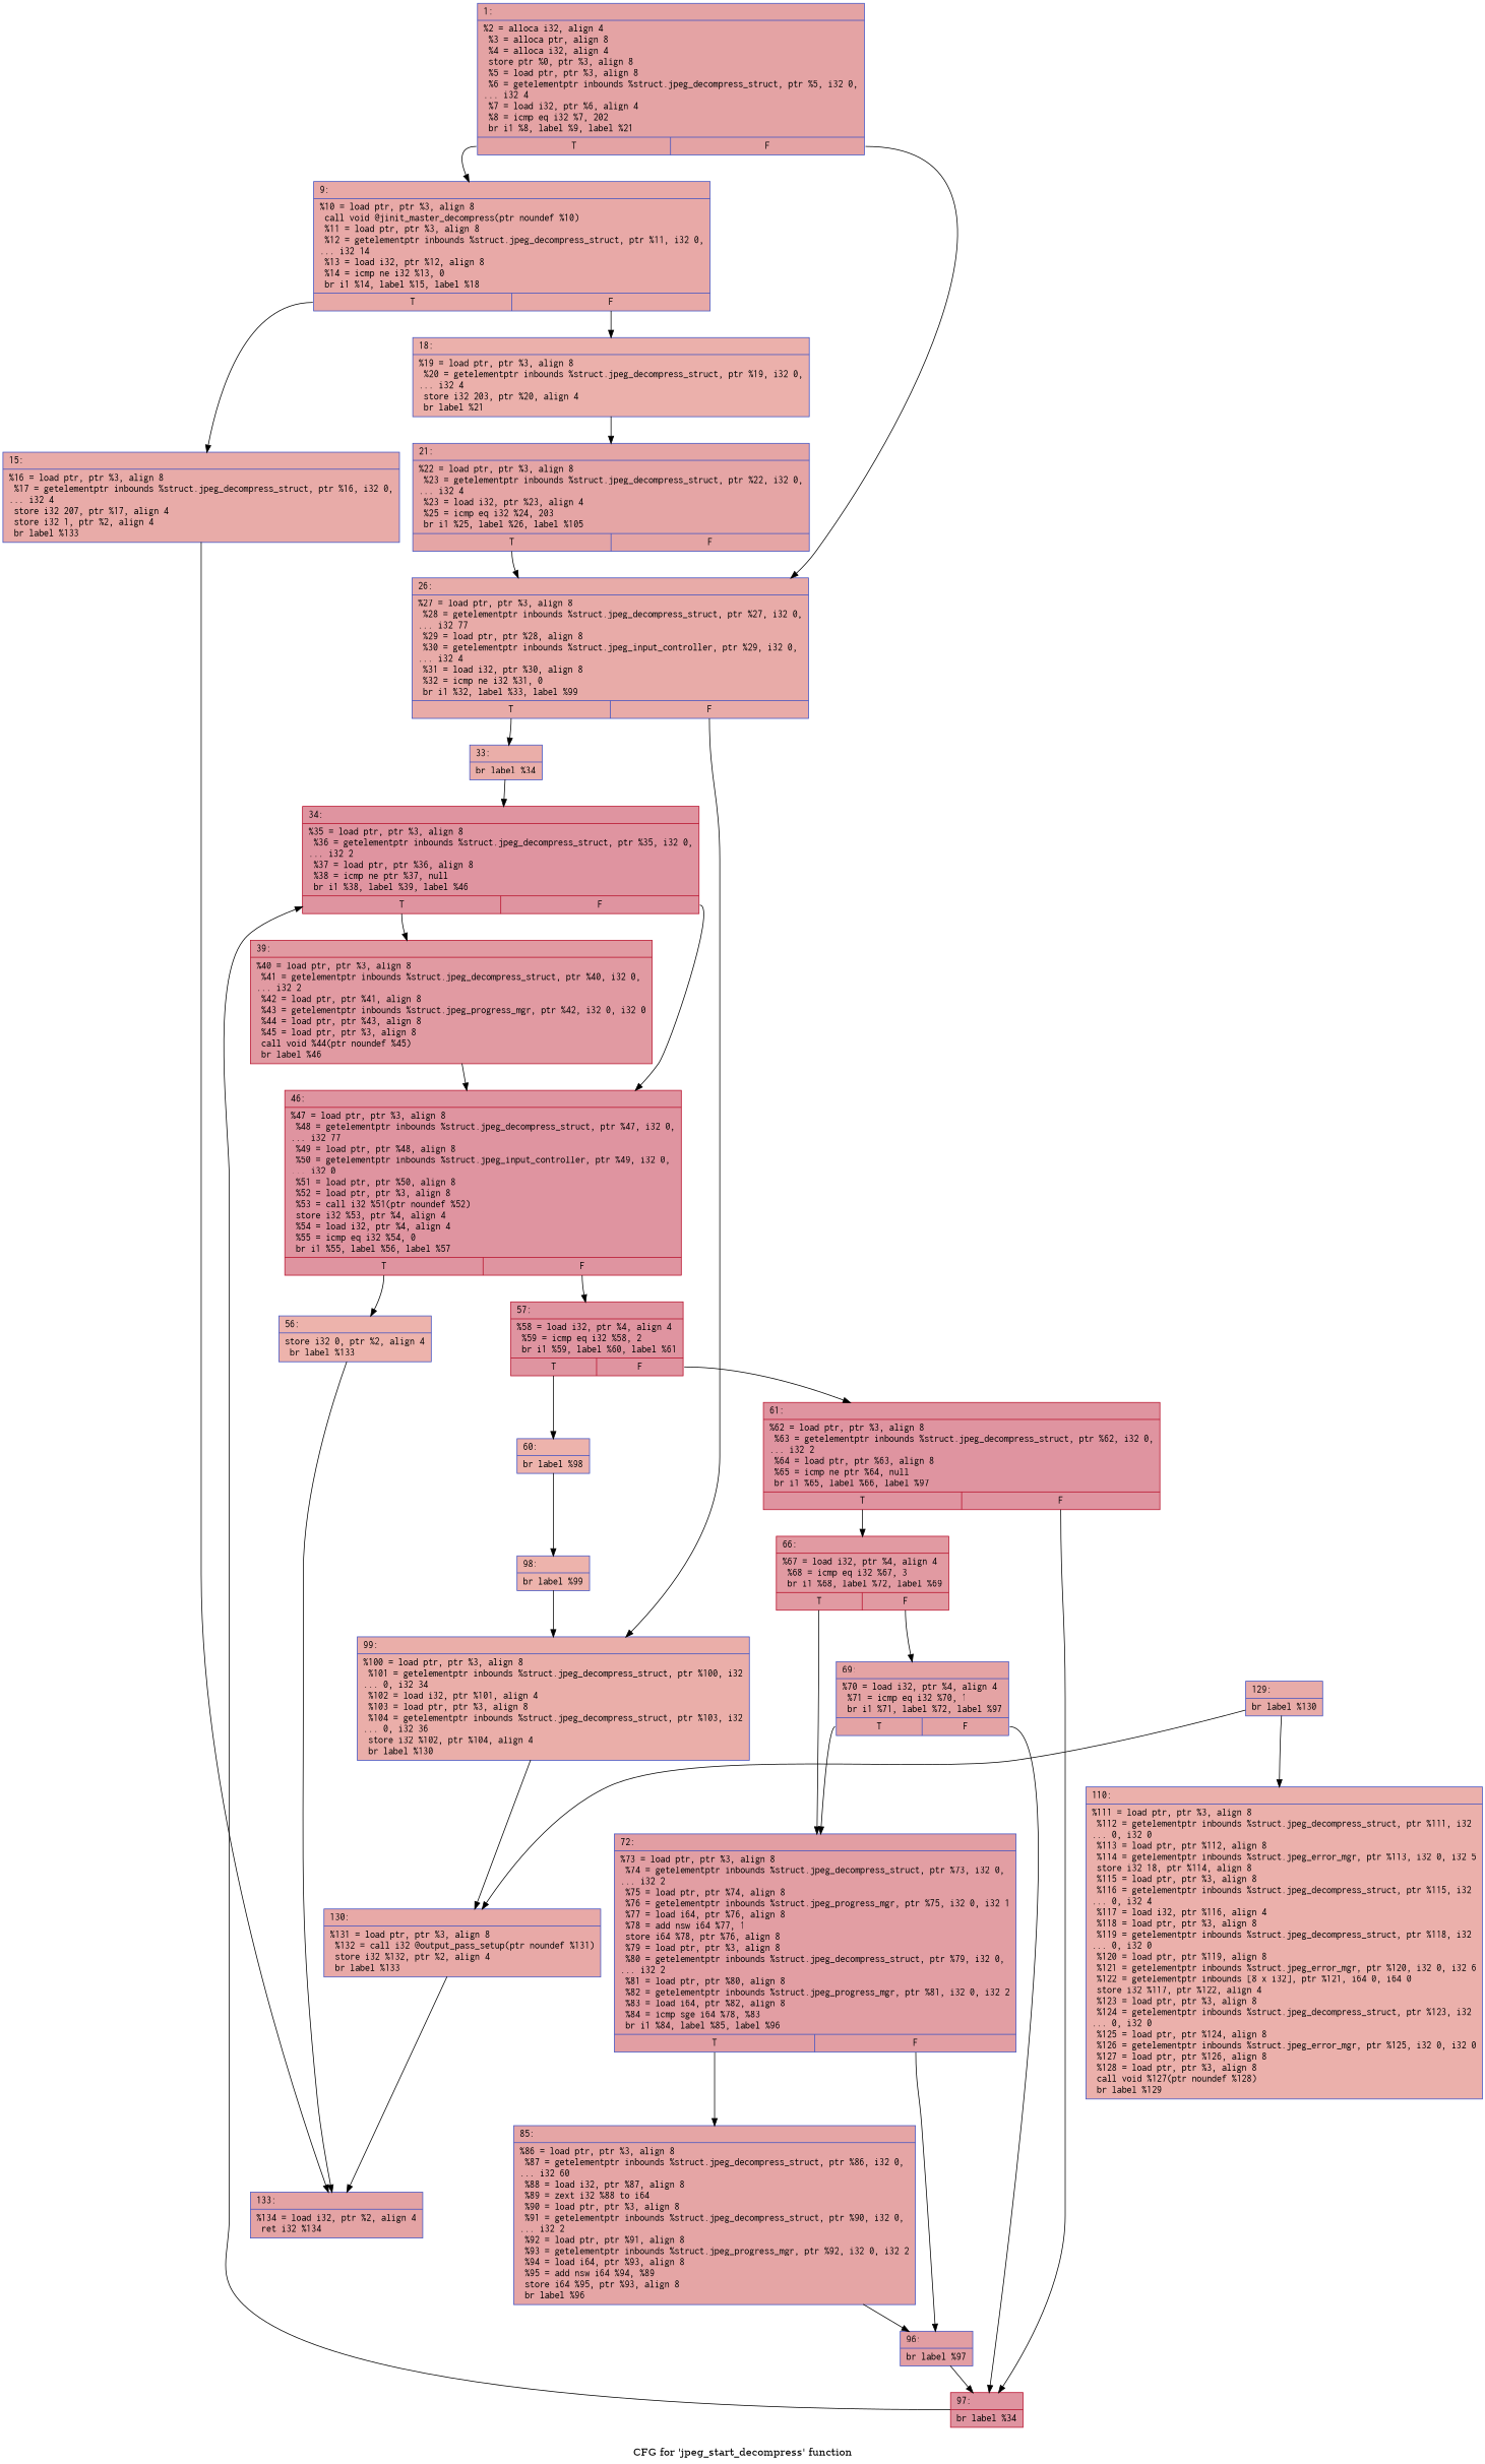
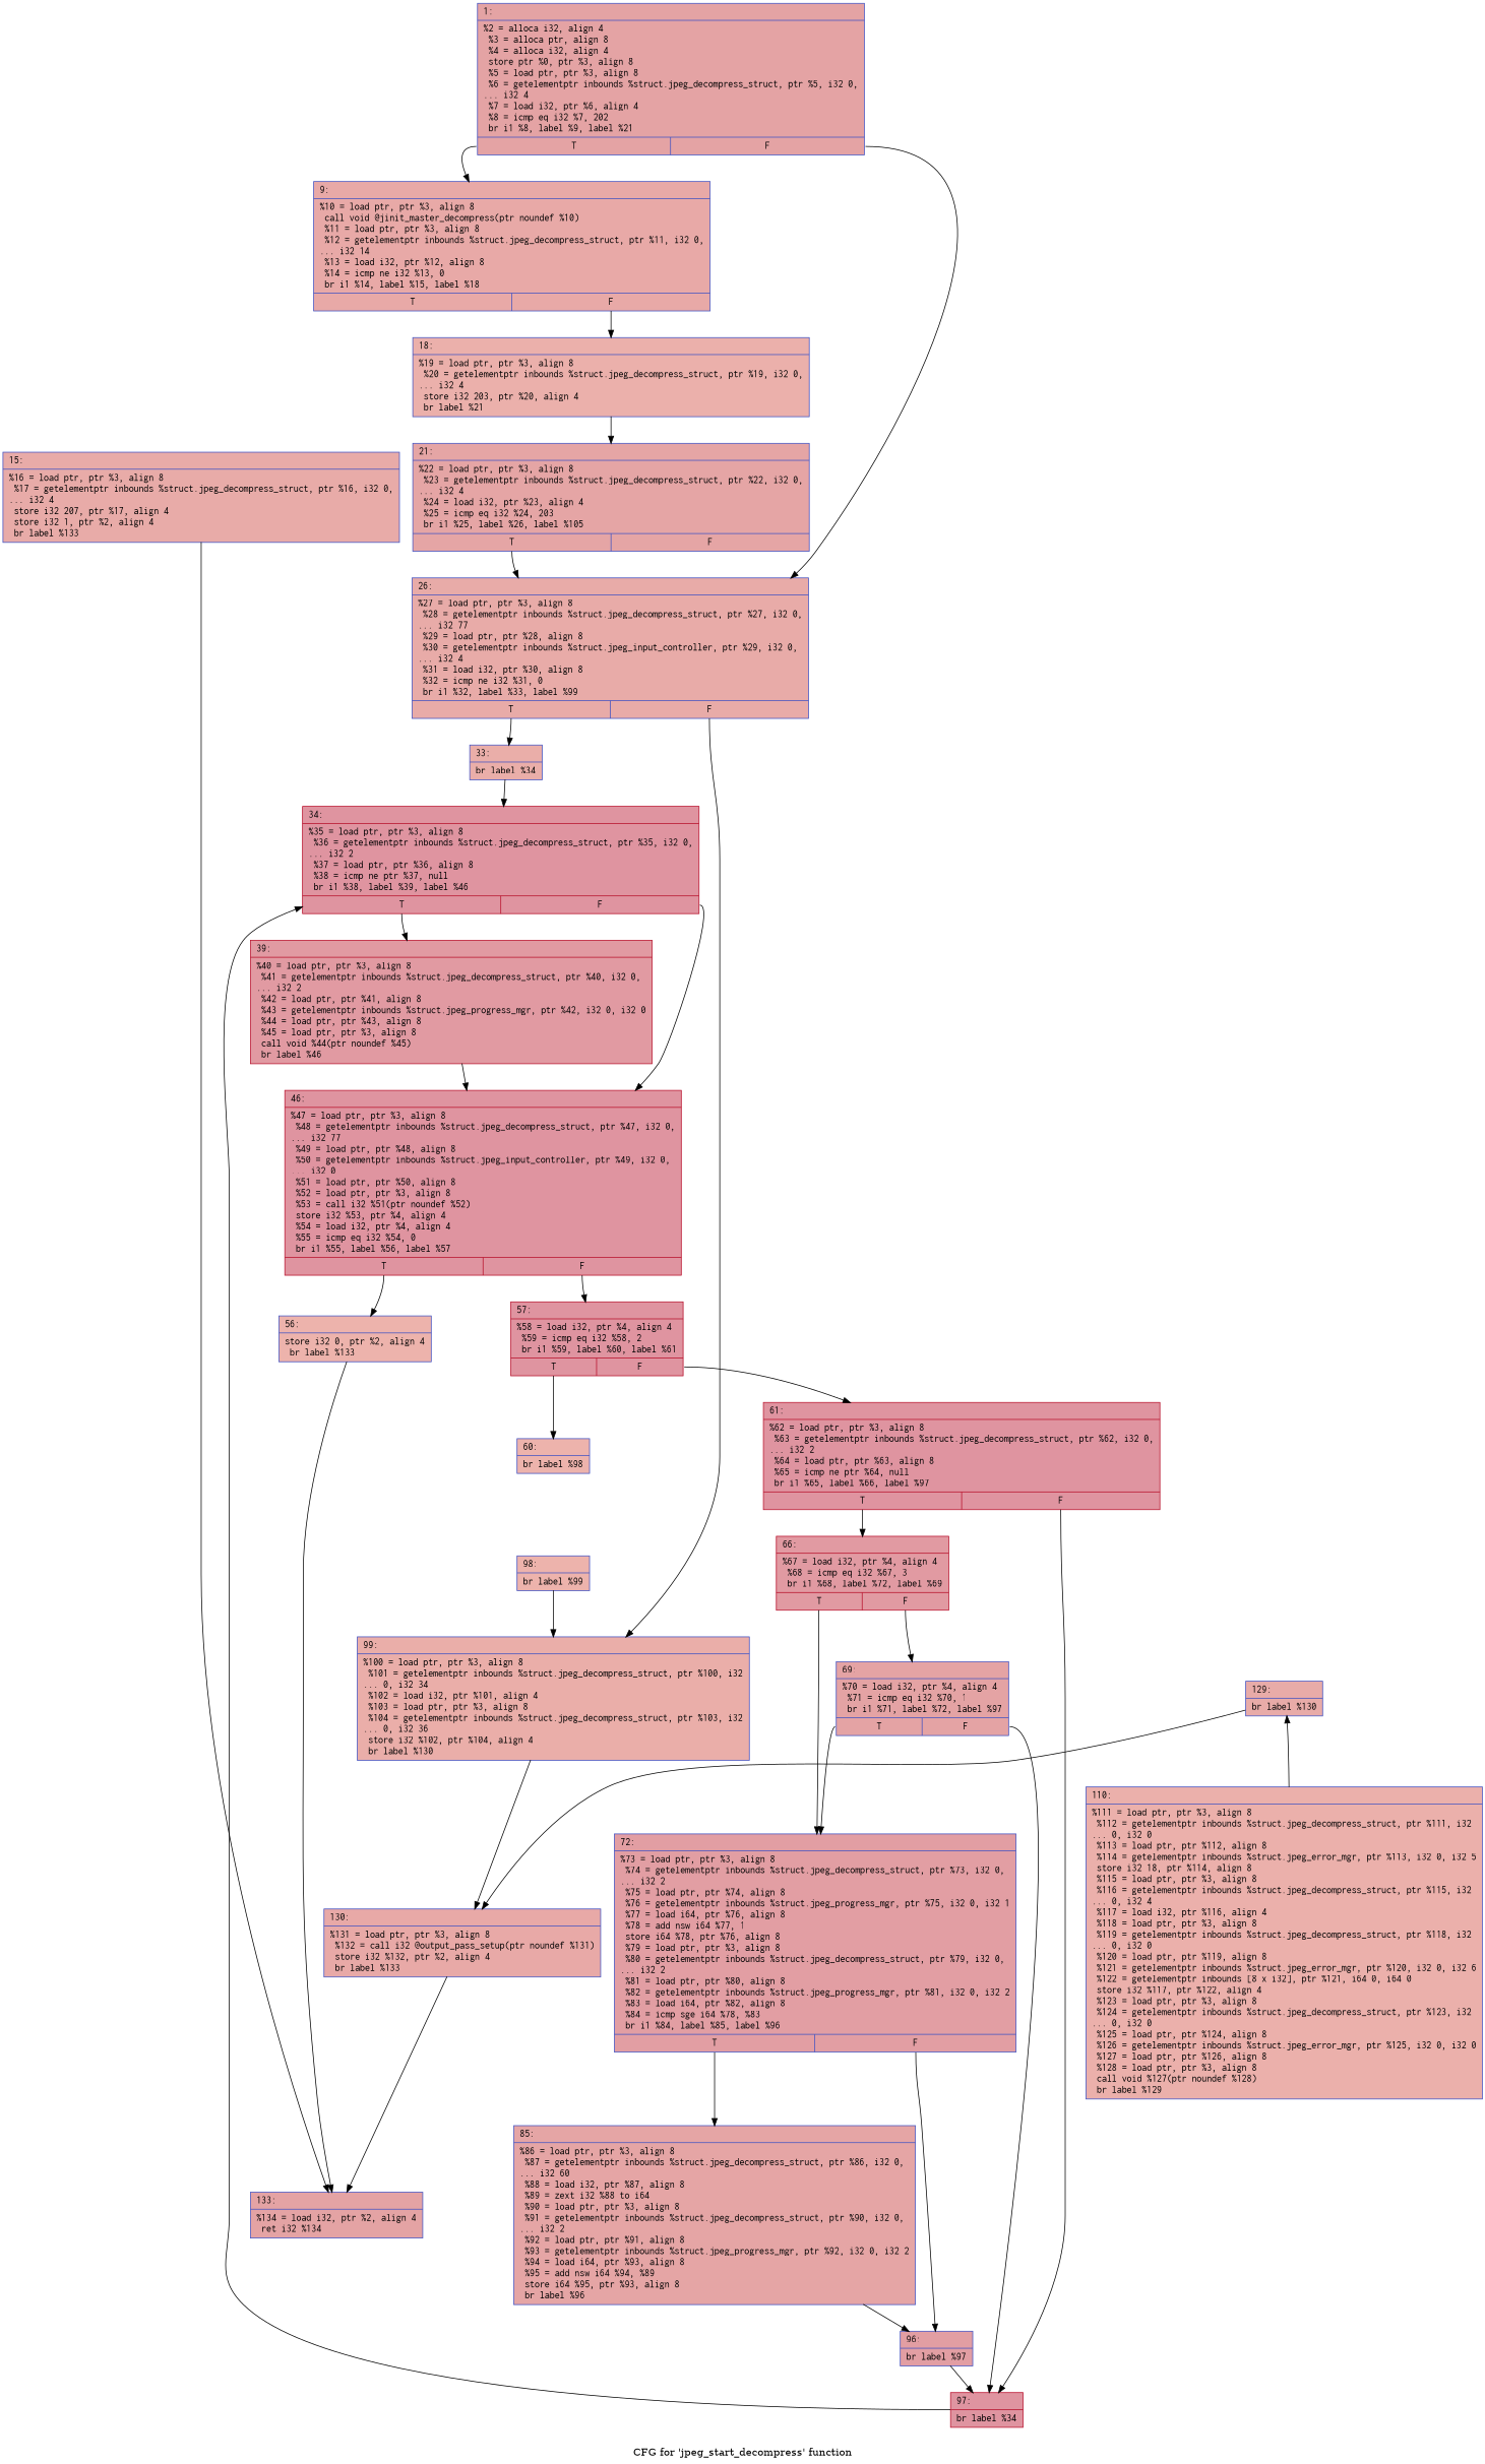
  digraph {
    label="CFG for 'jpeg_start_decompress' function"
    node [color="#3d50c3ff" fillcolor="#b70d2870" fontname=Courier shape=record style=filled]
    n1 [fillcolor="#c32e3170" label="{1:\l|  %2 = alloca i32, align 4\l  %3 = alloca ptr, align 8\l  %4 = alloca i32, align 4\l  store ptr %0, ptr %3, align 8\l  %5 = load ptr, ptr %3, align 8\l  %6 = getelementptr inbounds %struct.jpeg_decompress_struct, ptr %5, i32 0,\l... i32 4\l  %7 = load i32, ptr %6, align 4\l  %8 = icmp eq i32 %7, 202\l  br i1 %8, label %9, label %21\l|{<s0>T|<s1>F}}"]
    n2 [fillcolor="#ca3b3770" label="{9:\l|  %10 = load ptr, ptr %3, align 8\l  call void @jinit_master_decompress(ptr noundef %10)\l  %11 = load ptr, ptr %3, align 8\l  %12 = getelementptr inbounds %struct.jpeg_decompress_struct, ptr %11, i32 0,\l... i32 14\l  %13 = load i32, ptr %12, align 8\l  %14 = icmp ne i32 %13, 0\l  br i1 %14, label %15, label %18\l|{<s0>T|<s1>F}}"]
    n3 [fillcolor="#cc403a70" label="{26:\l|  %27 = load ptr, ptr %3, align 8\l  %28 = getelementptr inbounds %struct.jpeg_decompress_struct, ptr %27, i32 0,\l... i32 77\l  %29 = load ptr, ptr %28, align 8\l  %30 = getelementptr inbounds %struct.jpeg_input_controller, ptr %29, i32 0,\l... i32 4\l  %31 = load i32, ptr %30, align 8\l  %32 = icmp ne i32 %31, 0\l  br i1 %32, label %33, label %99\l|{<s0>T|<s1>F}}"]
    n4 [fillcolor="#cc403a70" label="{15:\l|  %16 = load ptr, ptr %3, align 8\l  %17 = getelementptr inbounds %struct.jpeg_decompress_struct, ptr %16, i32 0,\l... i32 4\l  store i32 207, ptr %17, align 4\l  store i32 1, ptr %2, align 4\l  br label %133\l}"]
    n5 [fillcolor="#d24b4070" label="{18:\l|  %19 = load ptr, ptr %3, align 8\l  %20 = getelementptr inbounds %struct.jpeg_decompress_struct, ptr %19, i32 0,\l... i32 4\l  store i32 203, ptr %20, align 4\l  br label %21\l}"]
-   n6 [fillcolor="#c5333470" label="{21:\l|  %22 = load ptr, ptr %3, align 8\l  %23 = getelementptr inbounds %struct.jpeg_decompress_struct, ptr %22, i32 0,\l... i32 4\l  %23 = load i32, ptr %23, align 4\l  %25 = icmp eq i32 %24, 203\l  br i1 %25, label %26, label %105\l|{<s0>T|<s1>F}}"]
+   n6 [fillcolor="#c5333470" label="{21:\l|  %22 = load ptr, ptr %3, align 8\l  %23 = getelementptr inbounds %struct.jpeg_decompress_struct, ptr %22, i32 0,\l... i32 4\l  %24 = load i32, ptr %23, align 4\l  %25 = icmp eq i32 %24, 203\l  br i1 %25, label %26, label %105\l|{<s0>T|<s1>F}}"]
    n7 [fillcolor="#c32e3170" label="{133:\l|  %134 = load i32, ptr %2, align 4\l  ret i32 %134\l}"]
    n8 [fillcolor="#d0473d70" label="{33:\l|  br label %34\l}"]
    n9 [fillcolor="#d0473d70" label="{99:\l|  %100 = load ptr, ptr %3, align 8\l  %101 = getelementptr inbounds %struct.jpeg_decompress_struct, ptr %100, i32\l... 0, i32 34\l  %102 = load i32, ptr %101, align 4\l  %103 = load ptr, ptr %3, align 8\l  %104 = getelementptr inbounds %struct.jpeg_decompress_struct, ptr %103, i32\l... 0, i32 36\l  store i32 %102, ptr %104, align 4\l  br label %130\l}"]
    n10 [color="#b70d28ff" label="{34:\l|  %35 = load ptr, ptr %3, align 8\l  %36 = getelementptr inbounds %struct.jpeg_decompress_struct, ptr %35, i32 0,\l... i32 2\l  %37 = load ptr, ptr %36, align 8\l  %38 = icmp ne ptr %37, null\l  br i1 %38, label %39, label %46\l|{<s0>T|<s1>F}}"]
    n11 [fillcolor="#ca3b3770" label="{130:\l|  %131 = load ptr, ptr %3, align 8\l  %132 = call i32 @output_pass_setup(ptr noundef %131)\l  store i32 %132, ptr %2, align 4\l  br label %133\l}"]
    n12 [fillcolor="#d24b4070" label="{110:\l|  %111 = load ptr, ptr %3, align 8\l  %112 = getelementptr inbounds %struct.jpeg_decompress_struct, ptr %111, i32\l... 0, i32 0\l  %113 = load ptr, ptr %112, align 8\l  %114 = getelementptr inbounds %struct.jpeg_error_mgr, ptr %113, i32 0, i32 5\l  store i32 18, ptr %114, align 8\l  %115 = load ptr, ptr %3, align 8\l  %116 = getelementptr inbounds %struct.jpeg_decompress_struct, ptr %115, i32\l... 0, i32 4\l  %117 = load i32, ptr %116, align 4\l  %118 = load ptr, ptr %3, align 8\l  %119 = getelementptr inbounds %struct.jpeg_decompress_struct, ptr %118, i32\l... 0, i32 0\l  %120 = load ptr, ptr %119, align 8\l  %121 = getelementptr inbounds %struct.jpeg_error_mgr, ptr %120, i32 0, i32 6\l  %122 = getelementptr inbounds [8 x i32], ptr %121, i64 0, i64 0\l  store i32 %117, ptr %122, align 4\l  %123 = load ptr, ptr %3, align 8\l  %124 = getelementptr inbounds %struct.jpeg_decompress_struct, ptr %123, i32\l... 0, i32 0\l  %125 = load ptr, ptr %124, align 8\l  %126 = getelementptr inbounds %struct.jpeg_error_mgr, ptr %125, i32 0, i32 0\l  %127 = load ptr, ptr %126, align 8\l  %128 = load ptr, ptr %3, align 8\l  call void %127(ptr noundef %128)\l  br label %129\l}"]
    n13 [fillcolor="#cc403a70" label="{129:\l|  br label %130\l}"]
    n14 [color="#b70d28ff" fillcolor="#bb1b2c70" label="{39:\l|  %40 = load ptr, ptr %3, align 8\l  %41 = getelementptr inbounds %struct.jpeg_decompress_struct, ptr %40, i32 0,\l... i32 2\l  %42 = load ptr, ptr %41, align 8\l  %43 = getelementptr inbounds %struct.jpeg_progress_mgr, ptr %42, i32 0, i32 0\l  %44 = load ptr, ptr %43, align 8\l  %45 = load ptr, ptr %3, align 8\l  call void %44(ptr noundef %45)\l  br label %46\l}"]
    n15 [color="#b70d28ff" label="{46:\l|  %47 = load ptr, ptr %3, align 8\l  %48 = getelementptr inbounds %struct.jpeg_decompress_struct, ptr %47, i32 0,\l... i32 77\l  %49 = load ptr, ptr %48, align 8\l  %50 = getelementptr inbounds %struct.jpeg_input_controller, ptr %49, i32 0,\l... i32 0\l  %51 = load ptr, ptr %50, align 8\l  %52 = load ptr, ptr %3, align 8\l  %53 = call i32 %51(ptr noundef %52)\l  store i32 %53, ptr %4, align 4\l  %54 = load i32, ptr %4, align 4\l  %55 = icmp eq i32 %54, 0\l  br i1 %55, label %56, label %57\l|{<s0>T|<s1>F}}"]
    n16 [fillcolor="#d6524470" label="{56:\l|  store i32 0, ptr %2, align 4\l  br label %133\l}"]
    n17 [color="#b70d28ff" label="{57:\l|  %58 = load i32, ptr %4, align 4\l  %59 = icmp eq i32 %58, 2\l  br i1 %59, label %60, label %61\l|{<s0>T|<s1>F}}"]
    n18 [fillcolor="#d6524470" label="{60:\l|  br label %98\l}"]
    n19 [color="#b70d28ff" label="{61:\l|  %62 = load ptr, ptr %3, align 8\l  %63 = getelementptr inbounds %struct.jpeg_decompress_struct, ptr %62, i32 0,\l... i32 2\l  %64 = load ptr, ptr %63, align 8\l  %65 = icmp ne ptr %64, null\l  br i1 %65, label %66, label %97\l|{<s0>T|<s1>F}}"]
    n20 [fillcolor="#d6524470" label="{98:\l|  br label %99\l}"]
    n21 [color="#b70d28ff" fillcolor="#bb1b2c70" label="{66:\l|  %67 = load i32, ptr %4, align 4\l  %68 = icmp eq i32 %67, 3\l  br i1 %68, label %72, label %69\l|{<s0>T|<s1>F}}"]
    n22 [color="#b70d28ff" label="{97:\l|  br label %34\l}"]
    n23 [fillcolor="#be242e70" label="{72:\l|  %73 = load ptr, ptr %3, align 8\l  %74 = getelementptr inbounds %struct.jpeg_decompress_struct, ptr %73, i32 0,\l... i32 2\l  %75 = load ptr, ptr %74, align 8\l  %76 = getelementptr inbounds %struct.jpeg_progress_mgr, ptr %75, i32 0, i32 1\l  %77 = load i64, ptr %76, align 8\l  %78 = add nsw i64 %77, 1\l  store i64 %78, ptr %76, align 8\l  %79 = load ptr, ptr %3, align 8\l  %80 = getelementptr inbounds %struct.jpeg_decompress_struct, ptr %79, i32 0,\l... i32 2\l  %81 = load ptr, ptr %80, align 8\l  %82 = getelementptr inbounds %struct.jpeg_progress_mgr, ptr %81, i32 0, i32 2\l  %83 = load i64, ptr %82, align 8\l  %84 = icmp sge i64 %78, %83\l  br i1 %84, label %85, label %96\l|{<s0>T|<s1>F}}"]
    n24 [fillcolor="#c32e3170" label="{69:\l|  %70 = load i32, ptr %4, align 4\l  %71 = icmp eq i32 %70, 1\l  br i1 %71, label %72, label %97\l|{<s0>T|<s1>F}}"]
    n25 [fillcolor="#c5333470" label="{85:\l|  %86 = load ptr, ptr %3, align 8\l  %87 = getelementptr inbounds %struct.jpeg_decompress_struct, ptr %86, i32 0,\l... i32 60\l  %88 = load i32, ptr %87, align 8\l  %89 = zext i32 %88 to i64\l  %90 = load ptr, ptr %3, align 8\l  %91 = getelementptr inbounds %struct.jpeg_decompress_struct, ptr %90, i32 0,\l... i32 2\l  %92 = load ptr, ptr %91, align 8\l  %93 = getelementptr inbounds %struct.jpeg_progress_mgr, ptr %92, i32 0, i32 2\l  %94 = load i64, ptr %93, align 8\l  %95 = add nsw i64 %94, %89\l  store i64 %95, ptr %93, align 8\l  br label %96\l}"]
    n26 [fillcolor="#be242e70" label="{96:\l|  br label %97\l}"]
    n1 -> n2 [tailport=s0]
    n1 -> n3 [tailport=s1]
-   n2 -> n4 [tailport=s0]
    n2 -> n5 [tailport=s1]
    n3 -> n8 [tailport=s0]
    n3 -> n9 [tailport=s1]
    n4 -> n7
    n5 -> n6
    n6 -> n3 [tailport=s0]
    n8 -> n10
    n9 -> n11
    n10 -> n14 [tailport=s0]
    n10 -> n15 [tailport=s1]
    n11 -> n7
-   n13 -> n12
+   n12 -> n13
    n13 -> n11
    n14 -> n15
    n15 -> n16 [tailport=s0]
    n15 -> n17 [tailport=s1]
    n16 -> n7
    n17 -> n18 [tailport=s0]
    n17 -> n19 [tailport=s1]
-   n18 -> n20
    n19 -> n21 [tailport=s0]
    n19 -> n22 [tailport=s1]
    n20 -> n9
    n21 -> n23 [tailport=s0]
    n21 -> n24 [tailport=s1]
    n22 -> n10
    n23 -> n25 [tailport=s0]
    n23 -> n26 [tailport=s1]
    n24 -> n22 [tailport=s1]
    n24 -> n23 [tailport=s0]
    n25 -> n26
    n26 -> n22
  }
